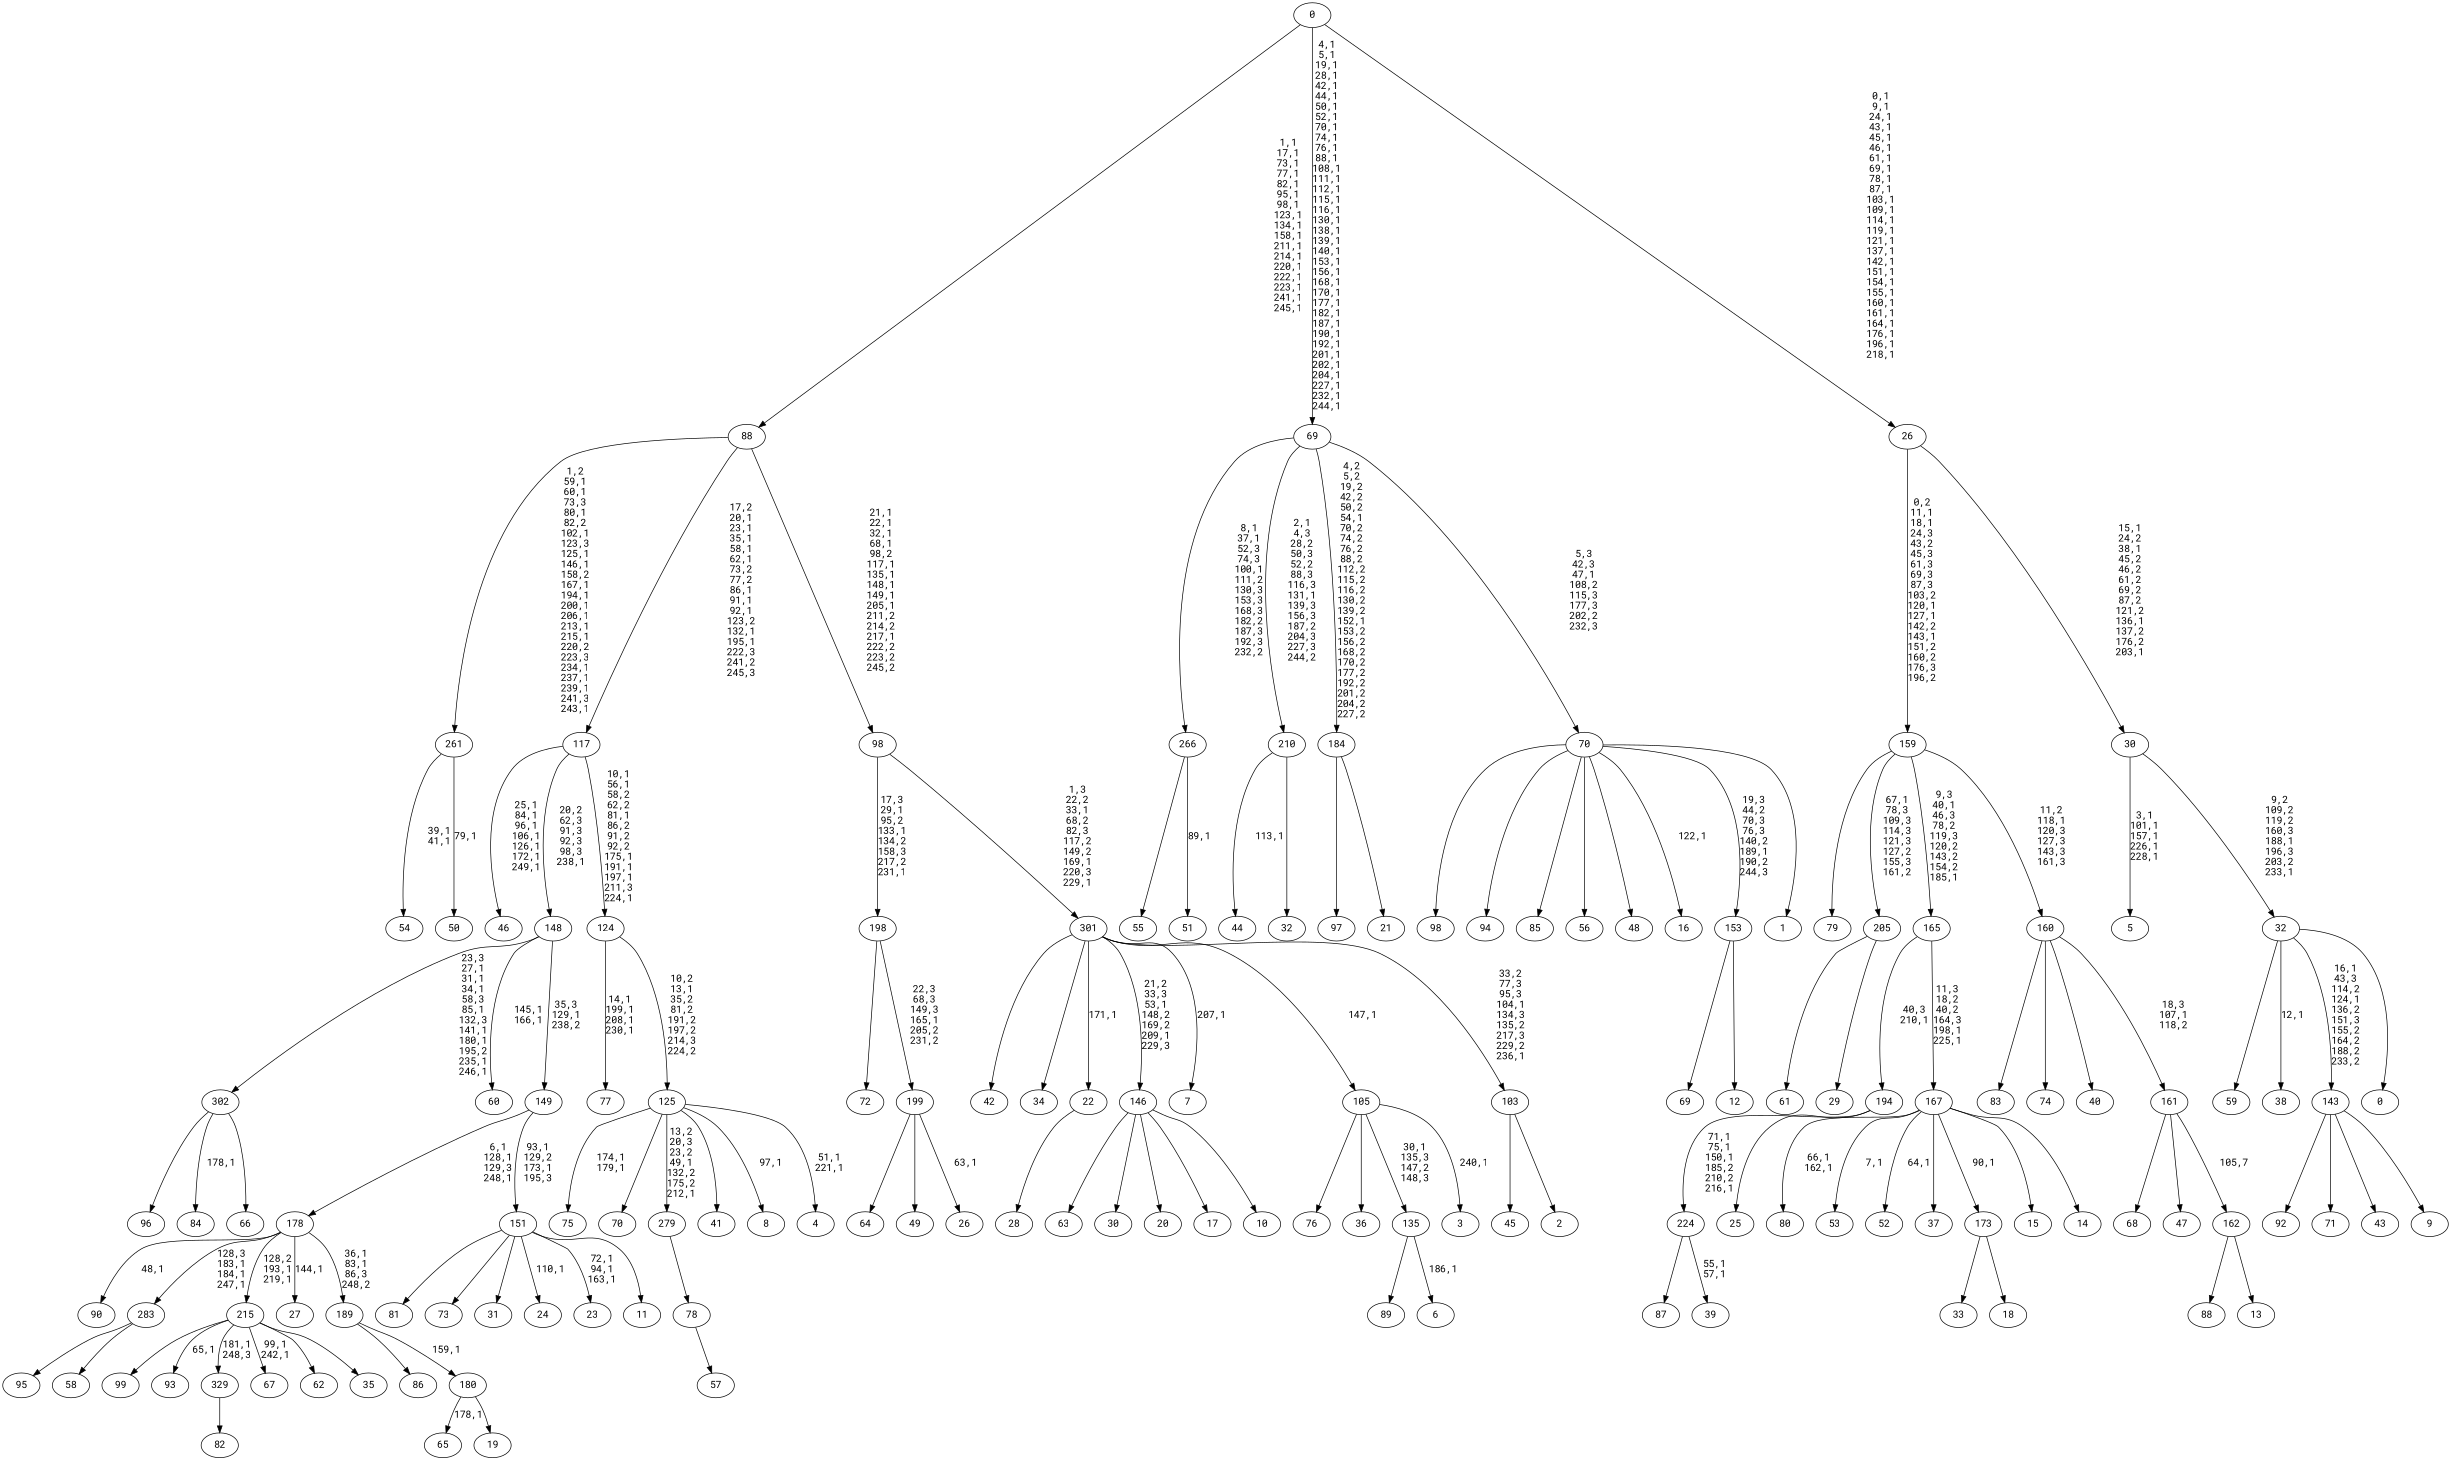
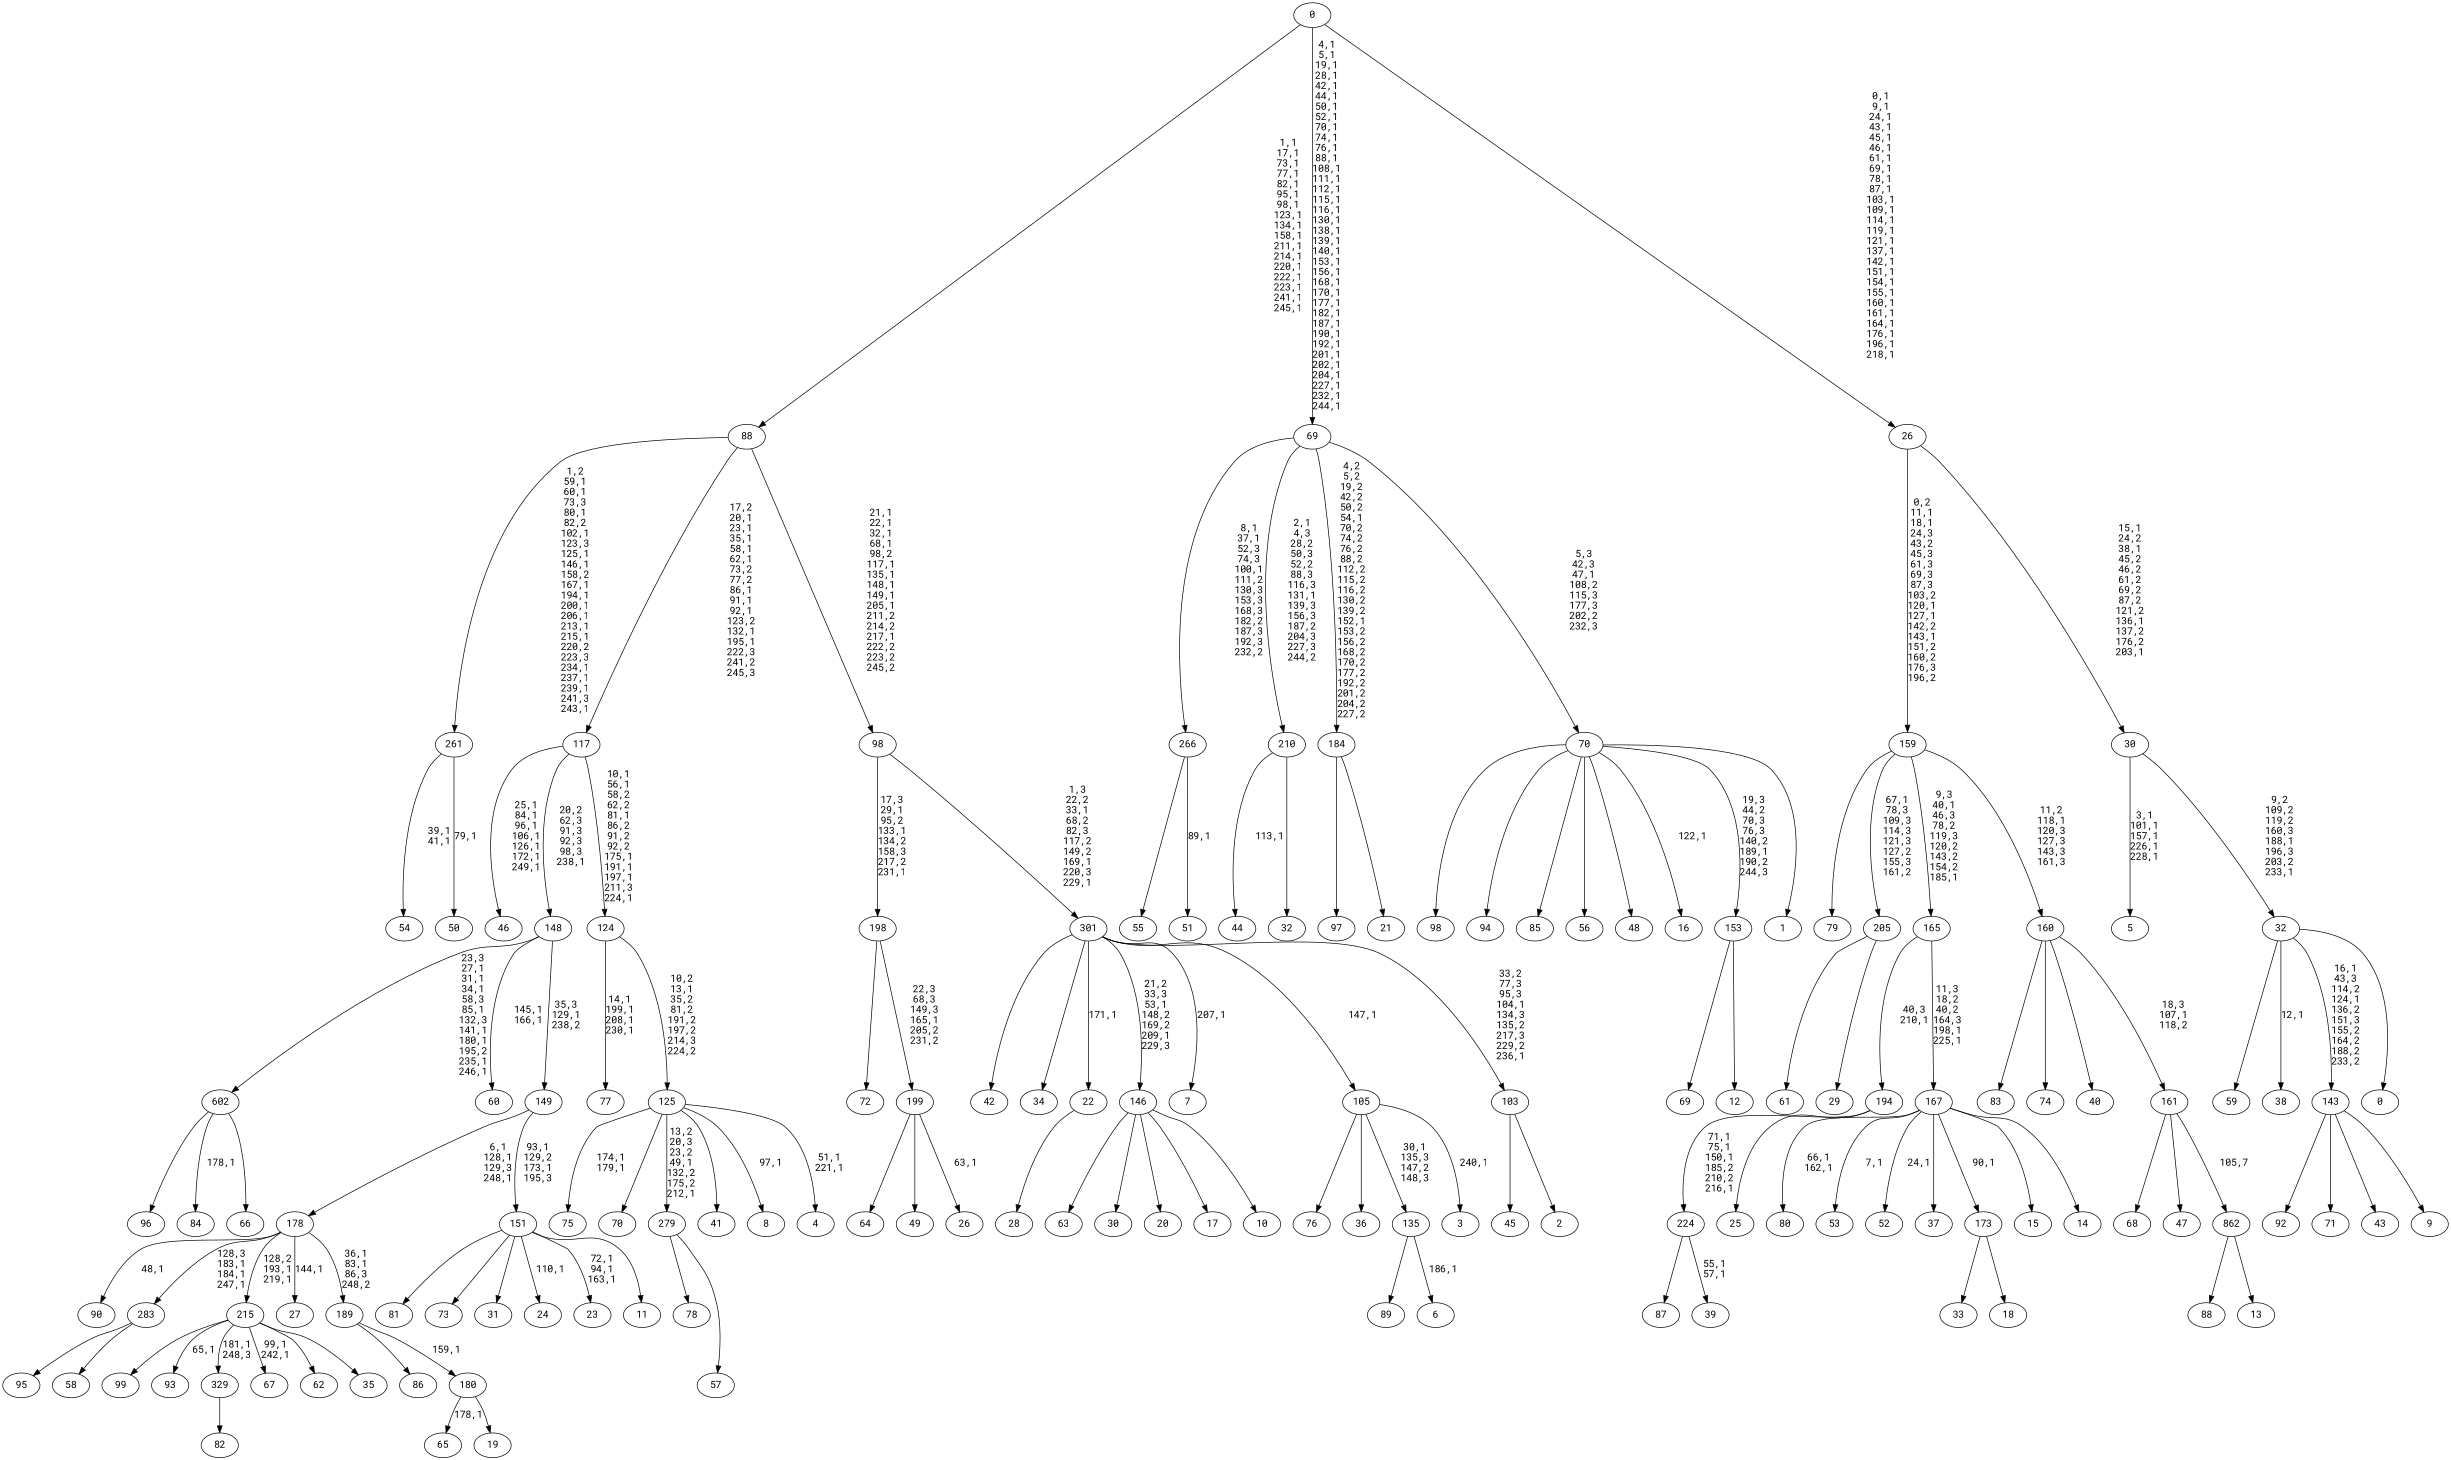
  digraph {
    fontname="Roboto Mono"
    node [fontname="Roboto Mono"]
    edge [fontname="Roboto Mono"]
    n1 [label=99]
    n2 [label=98]
    n3 [label=97]
    n4 [label=96]
    n5 [label=95]
    n6 [label=94]
    n7 [label=93]
    n8 [label=92]
    n9 [label=90]
    n10 [label=89]
    n11 [label=88]
    n12 [label=87]
    n13 [label=86]
    n14 [label=85]
    n15 [label=84]
    n16 [label=83]
    n17 [label=82]
    329
    n19 [label=81]
    n20 [label=80]
    n21 [label=79]
    n22 [label=78]
    n23 [label=77]
    n24 [label=76]
    n25 [label=75]
    n26 [label=74]
    n27 [label=73]
    n28 [label=72]
    n29 [label=71]
    n30 [label=70]
    n31 [label=69]
    n32 [label=68]
    n33 [label=67]
    n34 [label=66]
-   302
+   302 [label=602]
    n36 [label=65]
    n37 [label=64]
    n38 [label=63]
    n39 [label=62]
    n40 [label=61]
    n41 [label=60]
    n42 [label=59]
    n43 [label=58]
    283
    n45 [label=57]
    279
    n47 [label=56]
    n48 [label=55]
    n49 [label=54]
    n50 [label=53]
    n51 [label=52]
    n52 [label=51]
    266
    n54 [label=50]
    261
    n56 [label=49]
    n57 [label=48]
    n58 [label=47]
    n59 [label=46]
    n60 [label=45]
    n61 [label=44]
    n62 [label=43]
    n63 [label=42]
    n64 [label=41]
    n65 [label=40]
    n66 [label=39]
    224
    n68 [label=38]
    n69 [label=37]
    n70 [label=36]
    n71 [label=35]
    215
    n73 [label=34]
    n74 [label=33]
    n75 [label=32]
    210
    n77 [label=31]
    n78 [label=30]
    n79 [label=29]
    205
    n81 [label=28]
    n82 [label=27]
    n83 [label=26]
    199
    198
    n86 [label=25]
    194
    n88 [label=24]
    n89 [label=23]
    n90 [label=22]
    n91 [label=21]
    184
    n93 [label=20]
    n94 [label=19]
    180
    n96 [label=189]
    n97 [label=178]
    n98 [label=18]
    173
    n100 [label=17]
    n101 [label=16]
    n102 [label=15]
    n103 [label=14]
    167
    165
    n106 [label=13]
-   162
+   162 [label=862]
    161
    160
    159
    n111 [label=12]
    153
    n113 [label=11]
    151
    149
    148
    n117 [label=10]
    146
    n119 [label=9]
    143
    n121 [label=8]
    n122 [label=7]
    n123 [label=6]
    135
    n125 [label=5]
    n126 [label=4]
    125
    124
    117
    n130 [label=3]
    105
    n132 [label=2]
    103
    n134 [label=301]
    98
    88
    n137 [label=1]
    70
    69
    n140 [label=0]
    32
    30
    26
    0
    329 -> n17
    302 -> n4
    302 -> n15 [label="178,1"]
    302 -> n34
    283 -> n5
    283 -> n43
    279 -> n22
-   n22 -> n45
+   279 -> n45
    266 -> n48
    266 -> n52 [label="89,1"]
    261 -> n49 [label="39,1\n41,1"]
    261 -> n54 [label="79,1"]
    224 -> n12
    224 -> n66 [label="55,1\n57,1"]
    215 -> n1
    215 -> n7 [label="65,1"]
    215 -> 329 [label="181,1\n248,3"]
    215 -> n33 [label="99,1\n242,1"]
    215 -> n39
    215 -> n71
    210 -> n61 [label="113,1"]
    210 -> n75
    205 -> n40
    205 -> n79
    199 -> n37
    199 -> n56
    199 -> n83 [label="63,1"]
    198 -> n28
    198 -> 199 [label="22,3\n68,3\n149,3\n165,1\n205,2\n231,2"]
    194 -> 224 [label="71,1\n75,1\n150,1\n185,2\n210,2\n216,1"]
    194 -> n86
    n90 -> n81
    184 -> n3
    184 -> n91
    180 -> n36 [label="178,1"]
    180 -> n94
    n96 -> n13
    n96 -> 180 [label="159,1"]
    n97 -> n9 [label="48,1"]
    n97 -> 283 [label="128,3\n183,1\n184,1\n247,1"]
    n97 -> 215 [label="128,2\n193,1\n219,1"]
    n97 -> n82 [label="144,1"]
    n97 -> n96 [label="36,1\n83,1\n86,3\n248,2"]
    173 -> n74
    173 -> n98
    167 -> n20 [label="66,1\n162,1"]
    167 -> n50 [label="7,1"]
-   167 -> n51 [label="64,1"]
+   167 -> n51 [label="24,1"]
    167 -> n69
    167 -> 173 [label="90,1"]
    167 -> n102
    167 -> n103
    165 -> 194 [label="40,3\n210,1"]
    165 -> 167 [label="11,3\n18,2\n40,2\n164,3\n198,1\n225,1"]
    162 -> n11
    162 -> n106
    161 -> n32
    161 -> n58
    161 -> 162 [label="105,7"]
    160 -> n16
    160 -> n26
    160 -> n65
    160 -> 161 [label="18,3\n107,1\n118,2"]
    159 -> n21
    159 -> 205 [label="67,1\n78,3\n109,3\n114,3\n121,3\n127,2\n155,3\n161,2"]
    159 -> 165 [label="9,3\n40,1\n46,3\n78,2\n119,3\n120,2\n143,2\n154,2\n185,1"]
    159 -> 160 [label="11,2\n118,1\n120,3\n127,3\n143,3\n161,3"]
    153 -> n31
    153 -> n111
    151 -> n19
    151 -> n27
    151 -> n77
    151 -> n88 [label="110,1"]
    151 -> n89 [label="72,1\n94,1\n163,1"]
    151 -> n113
    149 -> n97 [label="6,1\n128,1\n129,3\n248,1"]
    149 -> 151 [label="93,1\n129,2\n173,1\n195,3"]
    148 -> 302 [label="23,3\n27,1\n31,1\n34,1\n58,3\n85,1\n132,3\n141,1\n180,1\n195,2\n235,1\n246,1"]
    148 -> n41 [label="145,1\n166,1"]
    148 -> 149 [label="35,3\n129,1\n238,2"]
    146 -> n38
    146 -> n78
    146 -> n93
    146 -> n100
    146 -> n117
    143 -> n8
    143 -> n29
    143 -> n62
    143 -> n119
    135 -> n10
    135 -> n123 [label="186,1"]
    125 -> n25 [label="174,1\n179,1"]
    125 -> n30
    125 -> 279 [label="13,2\n20,3\n23,2\n49,1\n132,2\n175,2\n212,1"]
    125 -> n64
    125 -> n121 [label="97,1"]
    125 -> n126 [label="51,1\n221,1"]
    124 -> n23 [label="14,1\n199,1\n208,1\n230,1"]
    124 -> 125 [label="10,2\n13,1\n35,2\n81,2\n191,2\n197,2\n214,3\n224,2"]
    117 -> n59 [label="25,1\n84,1\n96,1\n106,1\n126,1\n172,1\n249,1"]
    117 -> 148 [label="20,2\n62,3\n91,3\n92,3\n98,3\n238,1"]
    117 -> 124 [label="10,1\n56,1\n58,2\n62,2\n81,1\n86,2\n91,2\n92,2\n175,1\n191,1\n197,1\n211,3\n224,1"]
    105 -> n24
    105 -> n70
    105 -> 135 [label="30,1\n135,3\n147,2\n148,3"]
    105 -> n130 [label="240,1"]
    103 -> n60
    103 -> n132
    n134 -> n63
    n134 -> n73
    n134 -> n90 [label="171,1"]
    n134 -> 146 [label="21,2\n33,3\n53,1\n148,2\n169,2\n209,1\n229,3"]
    n134 -> n122 [label="207,1"]
    n134 -> 105 [label="147,1"]
    n134 -> 103 [label="33,2\n77,3\n95,3\n104,1\n134,3\n135,2\n217,3\n229,2\n236,1"]
    98 -> 198 [label="17,3\n29,1\n95,2\n133,1\n134,2\n158,3\n217,2\n231,1"]
    98 -> n134 [label="1,3\n22,2\n33,1\n68,2\n82,3\n117,2\n149,2\n169,1\n220,3\n229,1"]
    88 -> 261 [label="1,2\n59,1\n60,1\n73,3\n80,1\n82,2\n102,1\n123,3\n125,1\n146,1\n158,2\n167,1\n194,1\n200,1\n206,1\n213,1\n215,1\n220,2\n223,3\n234,1\n237,1\n239,1\n241,3\n243,1"]
    88 -> 117 [label="17,2\n20,1\n23,1\n35,1\n58,1\n62,1\n73,2\n77,2\n86,1\n91,1\n92,1\n123,2\n132,1\n195,1\n222,3\n241,2\n245,3"]
    88 -> 98 [label="21,1\n22,1\n32,1\n68,1\n98,2\n117,1\n135,1\n148,1\n149,1\n205,1\n211,2\n214,2\n217,1\n222,2\n223,2\n245,2"]
    70 -> n2
    70 -> n6
    70 -> n14
    70 -> n47
    70 -> n57
    70 -> n101 [label="122,1"]
    70 -> 153 [label="19,3\n44,2\n70,3\n76,3\n140,2\n189,1\n190,2\n244,3"]
    70 -> n137
    69 -> 266 [label="8,1\n37,1\n52,3\n74,3\n100,1\n111,2\n130,3\n153,3\n168,3\n182,2\n187,3\n192,3\n232,2"]
    69 -> 210 [label="2,1\n4,3\n28,2\n50,3\n52,2\n88,3\n116,3\n131,1\n139,3\n156,3\n187,2\n204,3\n227,3\n244,2"]
    69 -> 184 [label="4,2\n5,2\n19,2\n42,2\n50,2\n54,1\n70,2\n74,2\n76,2\n88,2\n112,2\n115,2\n116,2\n130,2\n139,2\n152,1\n153,2\n156,2\n168,2\n170,2\n177,2\n192,2\n201,2\n204,2\n227,2"]
    69 -> 70 [label="5,3\n42,3\n47,1\n108,2\n115,3\n177,3\n202,2\n232,3"]
    32 -> n42
    32 -> n68 [label="12,1"]
    32 -> 143 [label="16,1\n43,3\n114,2\n124,1\n136,2\n151,3\n155,2\n164,2\n188,2\n233,2"]
    32 -> n140
    30 -> n125 [label="3,1\n101,1\n157,1\n226,1\n228,1"]
    30 -> 32 [label="9,2\n109,2\n119,2\n160,3\n188,1\n196,3\n203,2\n233,1"]
    26 -> 159 [label="0,2\n11,1\n18,1\n24,3\n43,2\n45,3\n61,3\n69,3\n87,3\n103,2\n120,1\n127,1\n142,2\n143,1\n151,2\n160,2\n176,3\n196,2"]
    26 -> 30 [label="15,1\n24,2\n38,1\n45,2\n46,2\n61,2\n69,2\n87,2\n121,2\n136,1\n137,2\n176,2\n203,1"]
    0 -> 88 [label="1,1\n17,1\n73,1\n77,1\n82,1\n95,1\n98,1\n123,1\n134,1\n158,1\n211,1\n214,1\n220,1\n222,1\n223,1\n241,1\n245,1"]
    0 -> 69 [label="4,1\n5,1\n19,1\n28,1\n42,1\n44,1\n50,1\n52,1\n70,1\n74,1\n76,1\n88,1\n108,1\n111,1\n112,1\n115,1\n116,1\n130,1\n138,1\n139,1\n140,1\n153,1\n156,1\n168,1\n170,1\n177,1\n182,1\n187,1\n190,1\n192,1\n201,1\n202,1\n204,1\n227,1\n232,1\n244,1"]
    0 -> 26 [label="0,1\n9,1\n24,1\n43,1\n45,1\n46,1\n61,1\n69,1\n78,1\n87,1\n103,1\n109,1\n114,1\n119,1\n121,1\n137,1\n142,1\n151,1\n154,1\n155,1\n160,1\n161,1\n164,1\n176,1\n196,1\n218,1"]
  }
